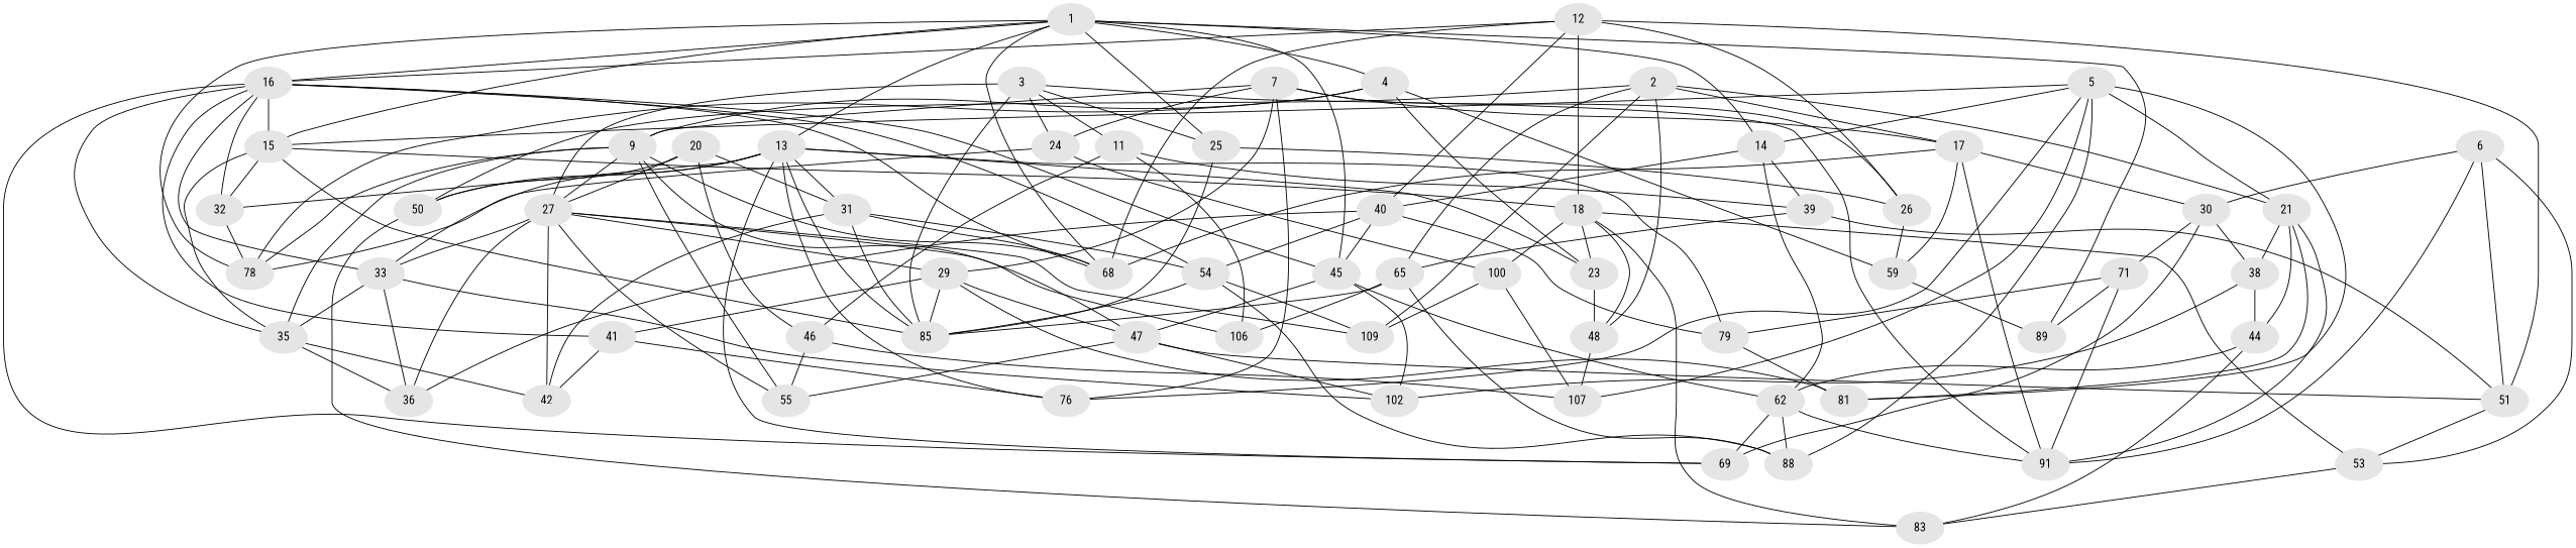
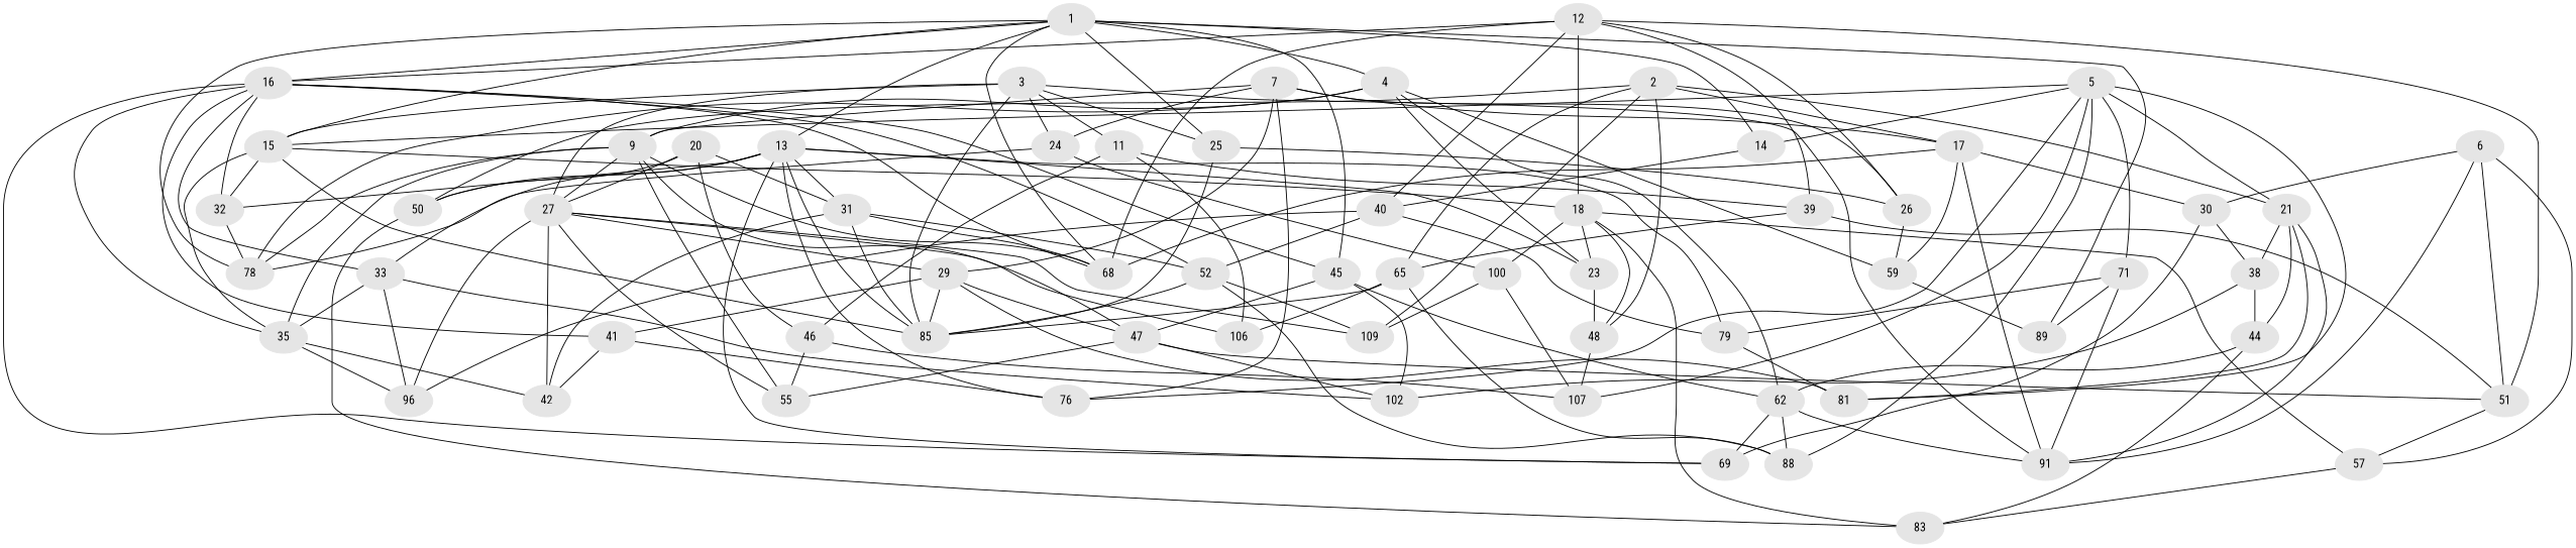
  graph {
    fontname="Roboto Condensed"
    node [color=gray90 fontname="Roboto Condensed" style=filled]
    edge [fontname="Roboto Condensed"]
    1 [super="+10"]
    4 [super="+74"]
    13 [super="+37+28+53"]
    14
    15 [super="+67+73"]
    16 [super="+49+60"]
    25
    45 [super="+80"]
    68 [super="+77"]
    78
    89
    9 [super="+90+61"]
    23
    59
    62 [super="+99"]
    50
    85 [super="+101+95"]
    76
    31 [super="+64"]
    32
    33 [super="+34"]
    69
    79
    39
    40 [super="+70"]
    35 [super="+82"]
    18 [super="+72+87"]
    41
-   54 [super="+93"]
+   54 [super="+93" label=52]
    26
    47 [super="+97"]
    102
    2 [super="+8"]
    17 [super="+63"]
    21 [super="+43"]
    48
    65 [super="+92"]
    109
    91 [super="+104"]
    30
    81
    38
    44
    107
    83
    88
    106
    3 [super="+105+103"]
    11
    24
    27 [super="+75"]
    46
    100
    29 [super="+58"]
    55
    42
-   96 [label=36]
+   96
    5 [super="+22"]
    71
    6
    51 [super="+86"]
-   57 [super="+84" label=53]
+   57 [super="+84"]
    7 [super="+36"]
    12 [super="+66"]
    20
    1 -- 4
    1 -- 13
    1 -- 14
    1 -- 15
    1 -- 16
    1 -- 25
    1 -- 45
    1 -- 68
    1 -- 78
    1 -- 89
    4 -- 78
    4 -- 9
    4 -- 23
    4 -- 59
-   14 -- 62
+   4 -- 62
    13 -- 23
    13 -- 50
    13 -- 85
    13 -- 76
    13 -- 31
    13 -- 32
    13 -- 33
    13 -- 69
    13 -- 79
-   14 -- 39
+   12 -- 39
    14 -- 40
    15 -- 85
    15 -- 32
    15 -- 35
    15 -- 18
    16 -- 45
    16 -- 68
    16 -- 32
    16 -- 33
    16 -- 69
    16 -- 35
    16 -- 41
    16 -- 54
    25 -- 85
    25 -- 26
    45 -- 62
    45 -- 47
    45 -- 102
    9 -- 68
    9 -- 78
    9 -- 35
    9 -- 47
    9 -- 27
    9 -- 55
    23 -- 48
    59 -- 89
    62 -- 69
    62 -- 91
    62 -- 88
    50 -- 83
    31 -- 68
    31 -- 85
    31 -- 54
    31 -- 42
    32 -- 78
    33 -- 35
    33 -- 102
    33 -- 96
    79 -- 81
    39 -- 65
    39 -- 51
-   40 -- 45
    40 -- 79
    40 -- 54
    40 -- 96
    35 -- 42
    35 -- 96
    18 -- 23
    18 -- 48
    18 -- 83
    18 -- 100
    18 -- 57 [weight=2]
    41 -- 76
    41 -- 42
    54 -- 85
    54 -- 109
    54 -- 88
    26 -- 59
    47 -- 102
    47 -- 55
    47 -- 51
    2 -- 50
    2 -- 17
    2 -- 21
    2 -- 48
    2 -- 65
    2 -- 109
    17 -- 68
    17 -- 59
    17 -- 91
    17 -- 30
    21 -- 91
    21 -- 81
    21 -- 38
    21 -- 44
    48 -- 107
    65 -- 85
    65 -- 88
    65 -- 106 [weight=2]
    30 -- 69
    30 -- 38
    38 -- 102
    38 -- 44
    44 -- 62
    44 -- 83
-   16 -- 15 [weight=2]
+   3 -- 15 [weight=2]
    3 -- 25
    3 -- 85
    3 -- 91
    3 -- 11
    3 -- 24
    3 -- 27
    11 -- 39
    11 -- 106
    11 -- 46
    24 -- 78
    24 -- 100
-   27 -- 33
    27 -- 109
    27 -- 106
    27 -- 29
    27 -- 55
    27 -- 42
    27 -- 96
    46 -- 107
    46 -- 55
    100 -- 109
    100 -- 107
    29 -- 85
    29 -- 41
    29 -- 47
    29 -- 81
    5 -- 14
    5 -- 15
    5 -- 76
    5 -- 21
    5 -- 81
    5 -- 107
    5 -- 88
-   30 -- 71
+   5 -- 71
    71 -- 89
    71 -- 79
    71 -- 91
    6 -- 91
    6 -- 30
    6 -- 51
    6 -- 57
    51 -- 57 [weight=2]
    57 -- 83
    7 -- 9
    7 -- 76
    7 -- 26
    7 -- 17
    7 -- 24
    7 -- 29
    12 -- 16
    12 -- 68
    12 -- 40
    12 -- 18
    12 -- 26
    12 -- 51
    20 -- 50
    20 -- 31
    20 -- 27
    20 -- 46
  }
